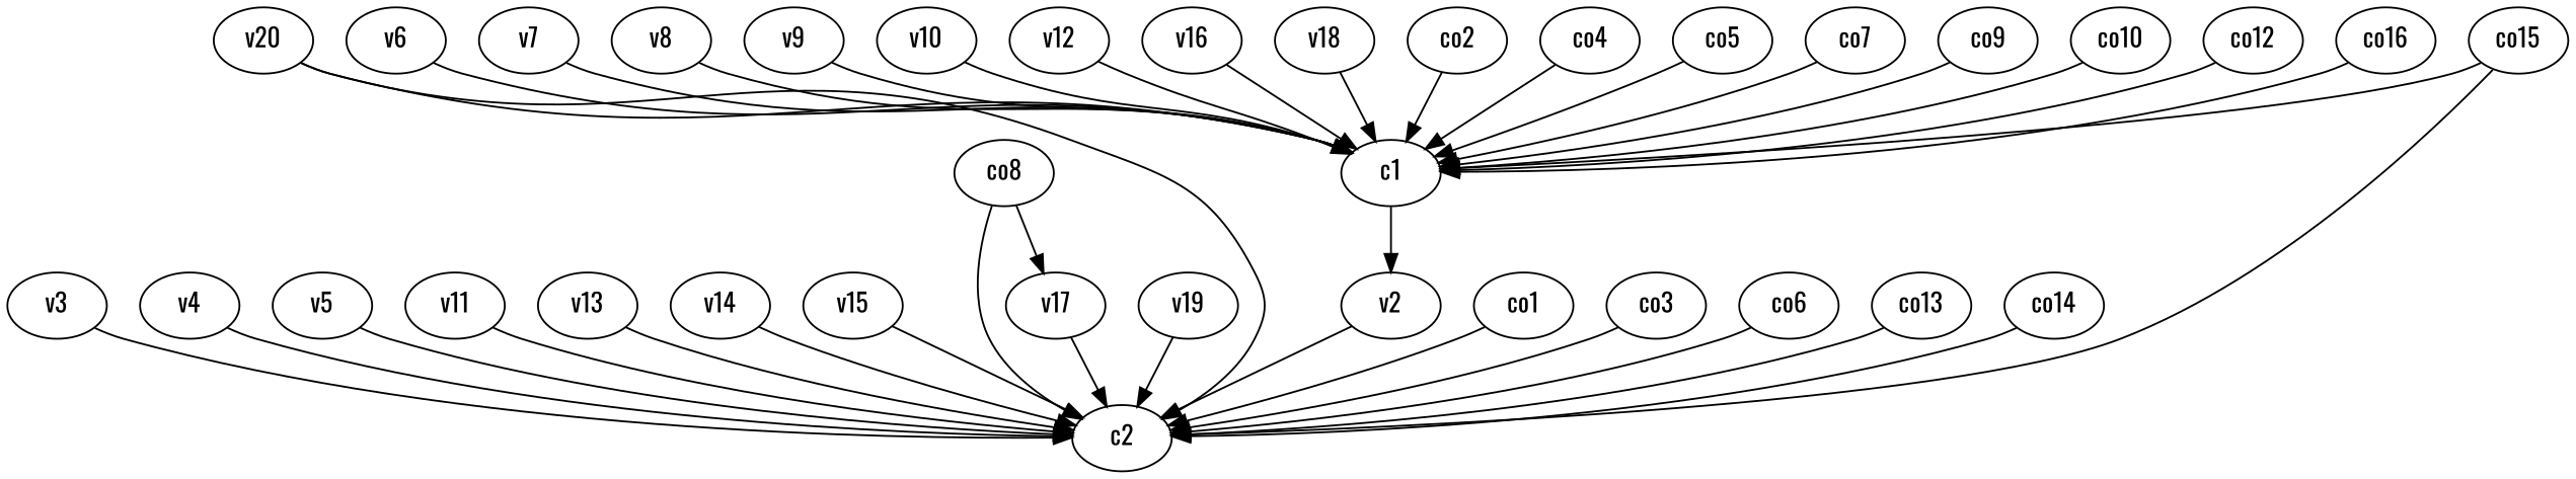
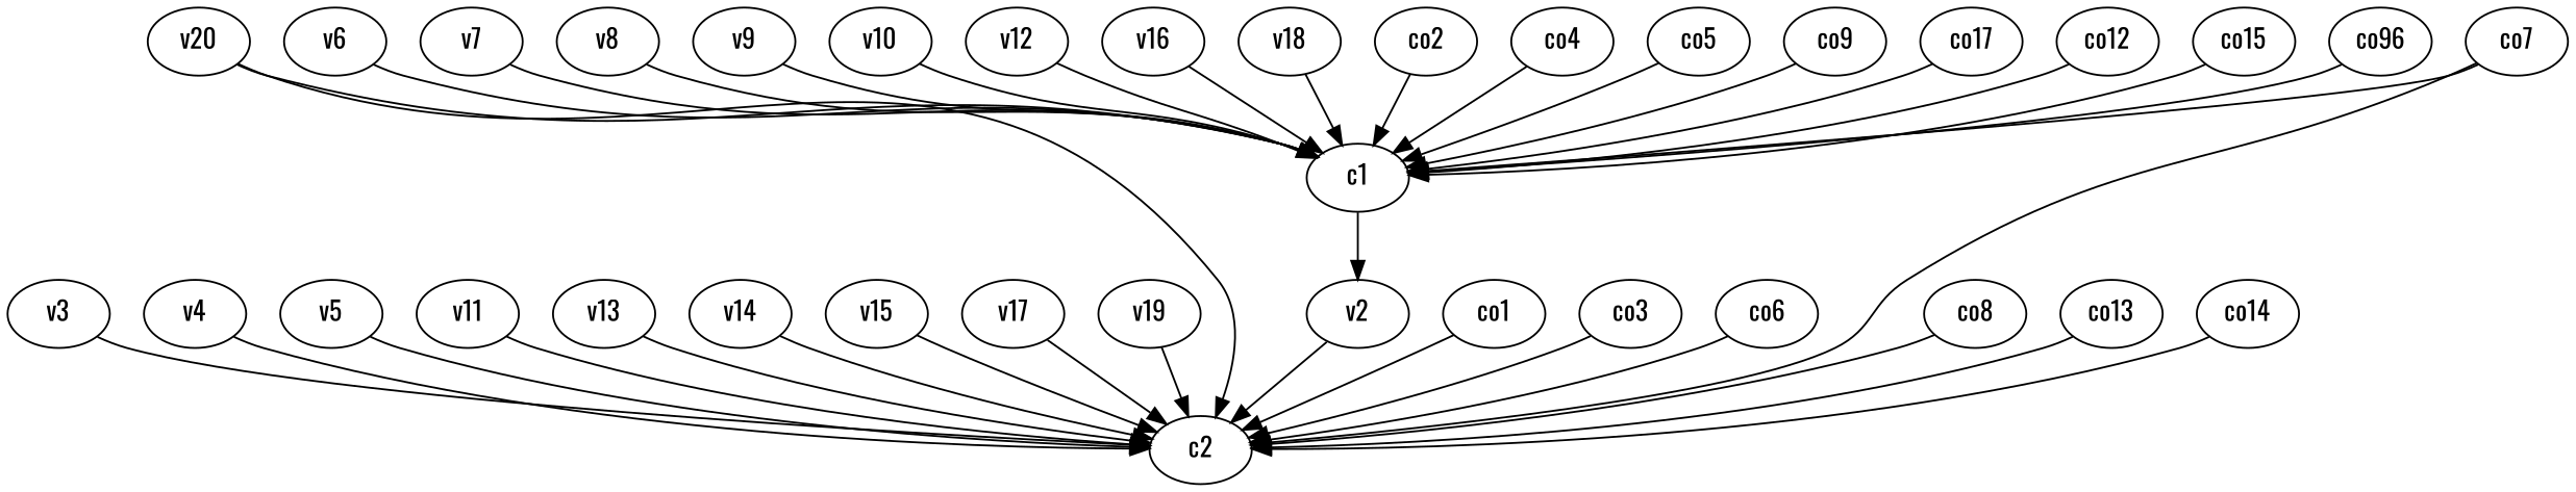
  strict digraph {
    fontname=Oswald
    node [fontname=Oswald]
    edge [fontname=Oswald weight=1]
    c1
    v2
    c2
    v3
    v4
    v5
    v6
    v7
    v8
    v9
    v10
    v11
    v12
    v13
    v14
    v15
    v16
    v17
    v18
    v19
    v20
    co1
    co2
    co3
    co4
    co5
    co6
    co7
    co8
    co9
-   co10
+   co10 [label=co17]
    co12
    co13
    co14
    co15
-   co16
+   co16 [label=co96]
    c1 -> v2
    v2 -> c2
    v3 -> c2
    v4 -> c2
    v5 -> c2
    v6 -> c1
    v7 -> c1
    v8 -> c1
    v9 -> c1
    v10 -> c1
    v11 -> c2
    v12 -> c1
    v13 -> c2
    v14 -> c2
    v15 -> c2
    v16 -> c1
    v17 -> c2
    v18 -> c1
    v19 -> c2
    v20 -> c1
    v20 -> c2
    co1 -> c2
    co2 -> c1
    co3 -> c2
    co4 -> c1
    co5 -> c1
    co6 -> c2
    co7 -> c1
-   co15 -> c2
+   co7 -> c2
    co8 -> c2
-   co8 -> v17
    co9 -> c1
    co10 -> c1
    co12 -> c1
    co13 -> c2
    co14 -> c2
    co15 -> c1
    co16 -> c1
  }
